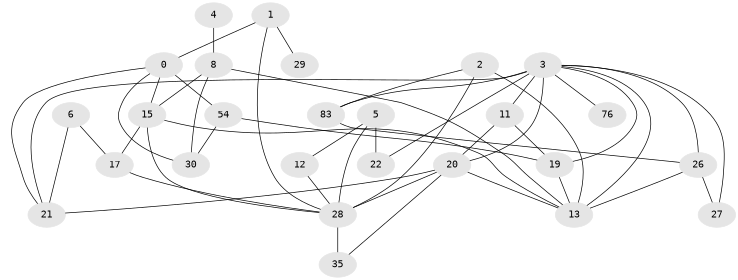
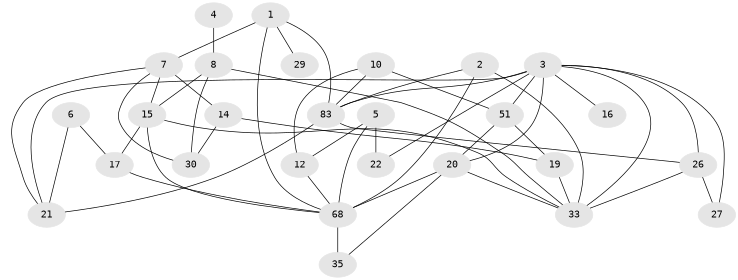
  graph {
    fontname="DejaVu Sans Mono"
    node [color=gray90 fontname="DejaVu Sans Mono" style=filled]
    edge [fontname="DejaVu Sans Mono" weight=1.0]
    1
-   7 [label=0]
+   7
    n3 [label=83]
-   28
+   28 [label=68]
    29
    21
-   14 [label=54]
+   14
    15
    30
    26
    35
    2
-   33 [label=13]
+   33
    3
-   11
-   16 [label=76]
+   11 [label=51]
+   16
    19
    20
    22
    27
    4
    8
    5
    12
    6
    17
+   10
    1 -- 7
+   1 -- n3
    1 -- 28
    1 -- 29
    7 -- 21
    7 -- 14 [weight=3.0]
    7 -- 15
    7 -- 30
    n3 -- 26
    28 -- 35 [weight=2.0]
    14 -- 30
    14 -- 19
    15 -- 28
    15 -- 33
    15 -- 17
    26 -- 33
    26 -- 27
    2 -- n3
    2 -- 28
    2 -- 33 [weight=2.0]
    3 -- n3
    3 -- 21 [weight=2.0]
    3 -- 26
    3 -- 33
    3 -- 11
    3 -- 16
-   3 -- 19
    3 -- 20
    3 -- 22
    3 -- 27
    11 -- 19
    11 -- 20
    19 -- 33
    20 -- 28
-   20 -- 21
+   n3 -- 21
    20 -- 35
    20 -- 33
    4 -- 8 [weight=3.0]
    8 -- 15
    8 -- 30
    8 -- 33
    5 -- 28 [weight=4.0]
    5 -- 22
    5 -- 12
    12 -- 28
    6 -- 21
    6 -- 17
    17 -- 28
+   10 -- n3
+   10 -- 11
+   10 -- 12
  }
